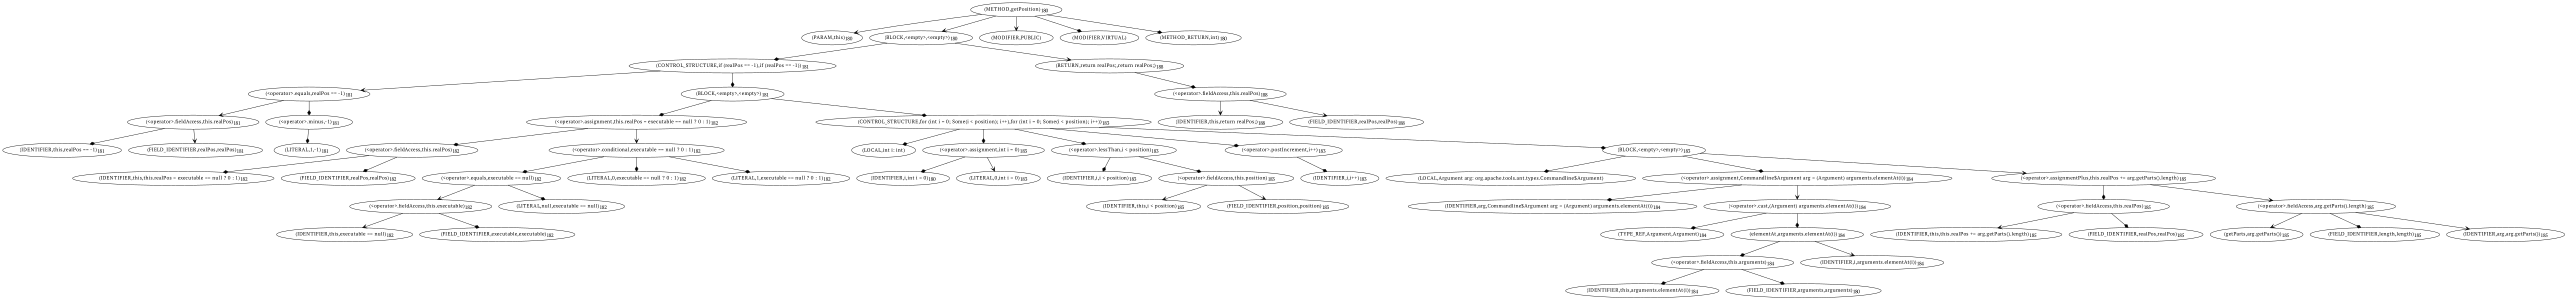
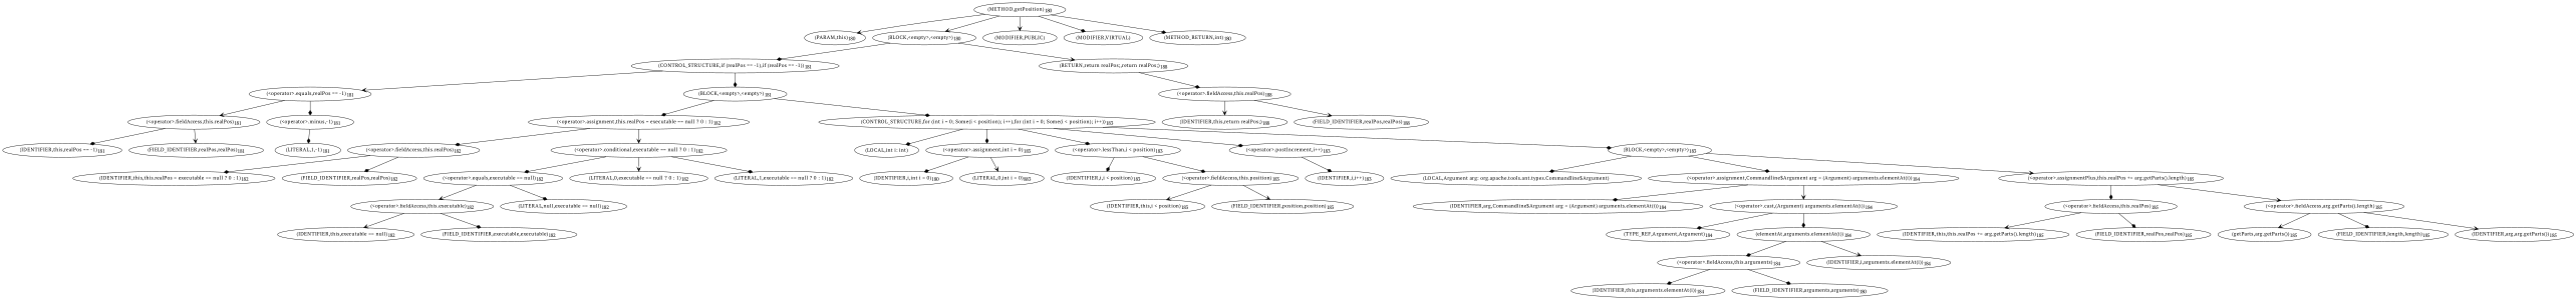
  digraph {
    fontname="PT Serif"
    node [fontname="PT Serif"]
    edge [arrowhead=diamond fontname="PT Serif"]
    n1 [label=<(METHOD,getPosition)<SUB>180</SUB>>]
    n2 [label=<(PARAM,this)<SUB>180</SUB>>]
    n3 [label=<(BLOCK,&lt;empty&gt;,&lt;empty&gt;)<SUB>180</SUB>>]
    n4 [label=<(MODIFIER,PUBLIC)>]
    n5 [label=<(MODIFIER,VIRTUAL)>]
    n6 [label=<(METHOD_RETURN,int)<SUB>180</SUB>>]
    n7 [label=<(CONTROL_STRUCTURE,if (realPos == -1),if (realPos == -1))<SUB>181</SUB>>]
    n8 [label=<(RETURN,return realPos;,return realPos;)<SUB>188</SUB>>]
    n9 [label=<(&lt;operator&gt;.equals,realPos == -1)<SUB>181</SUB>>]
    n10 [label=<(BLOCK,&lt;empty&gt;,&lt;empty&gt;)<SUB>181</SUB>>]
    n11 [label=<(&lt;operator&gt;.fieldAccess,this.realPos)<SUB>188</SUB>>]
    n12 [label=<(&lt;operator&gt;.fieldAccess,this.realPos)<SUB>181</SUB>>]
    n13 [label=<(&lt;operator&gt;.minus,-1)<SUB>181</SUB>>]
    n14 [label=<(&lt;operator&gt;.assignment,this.realPos = executable == null ? 0 : 1)<SUB>182</SUB>>]
    n15 [label=<(CONTROL_STRUCTURE,for (int i = 0; Some(i &lt; position); i++),for (int i = 0; Some(i &lt; position); i++))<SUB>183</SUB>>]
    n16 [label=<(IDENTIFIER,this,realPos == -1)<SUB>181</SUB>>]
    n17 [label=<(FIELD_IDENTIFIER,realPos,realPos)<SUB>181</SUB>>]
    n18 [label=<(LITERAL,1,-1)<SUB>181</SUB>>]
    n19 [label=<(&lt;operator&gt;.fieldAccess,this.realPos)<SUB>182</SUB>>]
    n20 [label=<(&lt;operator&gt;.conditional,executable == null ? 0 : 1)<SUB>182</SUB>>]
    n21 [label=<(LOCAL,int i: int)>]
    n22 [label=<(&lt;operator&gt;.assignment,int i = 0)<SUB>183</SUB>>]
    n23 [label=<(&lt;operator&gt;.lessThan,i &lt; position)<SUB>183</SUB>>]
    n24 [label=<(&lt;operator&gt;.postIncrement,i++)<SUB>183</SUB>>]
    n25 [label=<(BLOCK,&lt;empty&gt;,&lt;empty&gt;)<SUB>183</SUB>>]
    n26 [label=<(IDENTIFIER,this,this.realPos = executable == null ? 0 : 1)<SUB>182</SUB>>]
    n27 [label=<(FIELD_IDENTIFIER,realPos,realPos)<SUB>182</SUB>>]
    n28 [label=<(&lt;operator&gt;.equals,executable == null)<SUB>182</SUB>>]
    n29 [label=<(LITERAL,0,executable == null ? 0 : 1)<SUB>182</SUB>>]
    n30 [label=<(LITERAL,1,executable == null ? 0 : 1)<SUB>182</SUB>>]
    n31 [label=<(&lt;operator&gt;.fieldAccess,this.executable)<SUB>182</SUB>>]
    n32 [label=<(LITERAL,null,executable == null)<SUB>182</SUB>>]
    n33 [label=<(IDENTIFIER,this,executable == null)<SUB>182</SUB>>]
    n34 [label=<(FIELD_IDENTIFIER,executable,executable)<SUB>182</SUB>>]
    n35 [label=<(IDENTIFIER,i,int i = 0)<SUB>180</SUB>>]
-   n36 [label=<(LITERAL,0,int i = 0)<SUB>183</SUB>>]
+   n36 [label=<(LITERAL,0,int i = 0)<SUB>883</SUB>>]
    n37 [label=<(IDENTIFIER,i,i &lt; position)<SUB>183</SUB>>]
    n38 [label=<(&lt;operator&gt;.fieldAccess,this.position)<SUB>183</SUB>>]
    n39 [label=<(IDENTIFIER,i,i++)<SUB>183</SUB>>]
    n40 [label=<(LOCAL,Argument arg: org.apache.tools.ant.types.Commandline$Argument)>]
    n41 [label=<(&lt;operator&gt;.assignment,Commandline$Argument arg = (Argument) arguments.elementAt(i))<SUB>184</SUB>>]
    n42 [label=<(&lt;operator&gt;.assignmentPlus,this.realPos += arg.getParts().length)<SUB>185</SUB>>]
    n43 [label=<(IDENTIFIER,this,i &lt; position)<SUB>183</SUB>>]
    n44 [label=<(FIELD_IDENTIFIER,position,position)<SUB>183</SUB>>]
    n45 [label=<(IDENTIFIER,arg,Commandline$Argument arg = (Argument) arguments.elementAt(i))<SUB>184</SUB>>]
    n46 [label=<(&lt;operator&gt;.cast,(Argument) arguments.elementAt(i))<SUB>184</SUB>>]
    n47 [label=<(&lt;operator&gt;.fieldAccess,this.realPos)<SUB>185</SUB>>]
    n48 [label=<(&lt;operator&gt;.fieldAccess,arg.getParts().length)<SUB>185</SUB>>]
    n49 [label=<(TYPE_REF,Argument,Argument)<SUB>184</SUB>>]
    n50 [label=<(elementAt,arguments.elementAt(i))<SUB>184</SUB>>]
    n51 [label=<(&lt;operator&gt;.fieldAccess,this.arguments)<SUB>184</SUB>>]
    n52 [label=<(IDENTIFIER,i,arguments.elementAt(i))<SUB>184</SUB>>]
    n53 [label=<(IDENTIFIER,this,arguments.elementAt(i))<SUB>184</SUB>>]
    n54 [label=<(FIELD_IDENTIFIER,arguments,arguments)<SUB>180</SUB>>]
    n55 [label=<(IDENTIFIER,this,this.realPos += arg.getParts().length)<SUB>185</SUB>>]
    n56 [label=<(FIELD_IDENTIFIER,realPos,realPos)<SUB>185</SUB>>]
    n57 [label=<(getParts,arg.getParts())<SUB>185</SUB>>]
    n58 [label=<(FIELD_IDENTIFIER,length,length)<SUB>185</SUB>>]
    n59 [label=<(IDENTIFIER,arg,arg.getParts())<SUB>185</SUB>>]
    n60 [label=<(IDENTIFIER,this,return realPos;)<SUB>188</SUB>>]
    n61 [label=<(FIELD_IDENTIFIER,realPos,realPos)<SUB>188</SUB>>]
    n1 -> n2 [arrowhead=vee]
    n1 -> n3 [arrowhead=vee]
    n1 -> n4 [arrowhead=vee]
    n1 -> n5
    n1 -> n6
    n3 -> n7
    n3 -> n8 [arrowhead=vee]
    n7 -> n9 [arrowhead=vee]
    n7 -> n10
    n8 -> n11
    n9 -> n12 [arrowhead=vee]
    n9 -> n13
    n10 -> n14
    n10 -> n15
    n11 -> n60 [arrowhead=vee]
    n11 -> n61 [arrowhead=vee]
    n12 -> n16
    n12 -> n17 [arrowhead=vee]
    n13 -> n18
    n14 -> n19
    n14 -> n20 [arrowhead=vee]
    n15 -> n21
    n15 -> n22
    n15 -> n23
    n15 -> n24
    n15 -> n25
    n19 -> n26
    n19 -> n27
    n20 -> n28
-   n20 -> n29
+   n20 -> n29 [arrowhead=vee]
    n20 -> n30
    n22 -> n35
    n22 -> n36 [arrowhead=vee]
    n23 -> n37
    n23 -> n38
    n24 -> n39
    n25 -> n40
    n25 -> n41
    n25 -> n42 [arrowhead=vee]
    n28 -> n31 [arrowhead=vee]
    n28 -> n32
    n31 -> n33 [arrowhead=vee]
    n31 -> n34
    n38 -> n43 [arrowhead=vee]
    n38 -> n44 [arrowhead=vee]
    n41 -> n45
    n41 -> n46 [arrowhead=vee]
    n42 -> n47
    n42 -> n48 [arrowhead=vee]
    n46 -> n49
    n46 -> n50
    n47 -> n55 [arrowhead=vee]
    n47 -> n56
    n48 -> n57 [arrowhead=vee]
    n48 -> n58
    n48 -> n59 [arrowhead=vee]
    n50 -> n51
    n50 -> n52 [arrowhead=vee]
    n51 -> n53
    n51 -> n54
  }
